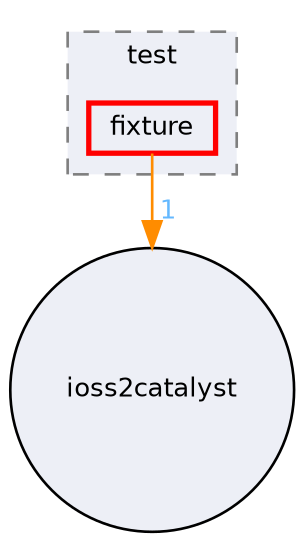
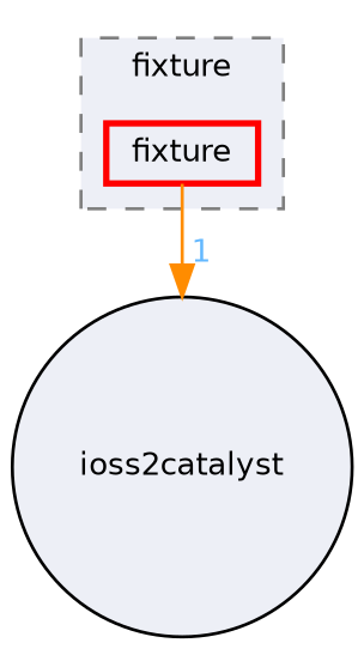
  digraph {
    compound=true
    node [fillcolor="#edeff6" fontname=Helvetica fontsize=10]
    n1 [color=red height=0.2 label=fixture shape=box style="filled,bold" width=0.4]
    n2 [color=black height=0.2 label=ioss2catalyst shape=circle style=filled width=0.4]
    subgraph cluster_1 {
      bgcolor="#edeff6"
      fontname=Helvetica
      fontsize=10
-     label=test
+     label=fixture
      pencolor=grey50
      style="filled,dashed"
      n1
    }
    n1 -> n2 [color=darkorange fontcolor=steelblue1 fontname=Helvetica fontsize=10 headlabel=1 labeldistance=1.5 labelfontname=Helvetica labelfontsize=10]
  }
